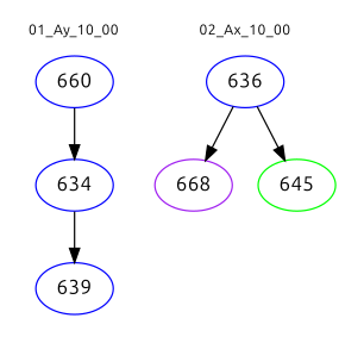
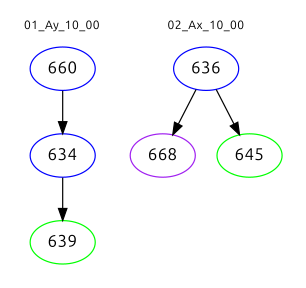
  digraph {
    fontname=Ubuntu
    node [color=blue fontname=Ubuntu]
    edge [color=black fontname=Ubuntu]
    n1 [label=634]
    n2 [label=660]
-   n3 [label=639]
+   n3 [color=green label=639]
    n4 [label=636]
    n5 [color=purple label=668]
    n6 [color=green label=645]
    subgraph cluster_1 {
      color=white
      fontsize=10
      label="01_Ay_10_00"
      n1
      n2
      n3
    }
    subgraph cluster_2 {
      color=white
      fontsize=10
      label="02_Ax_10_00"
      n4
      n5
      n6
    }
    n1 -> n3
    n2 -> n1
    n4 -> n5
    n4 -> n6
  }
